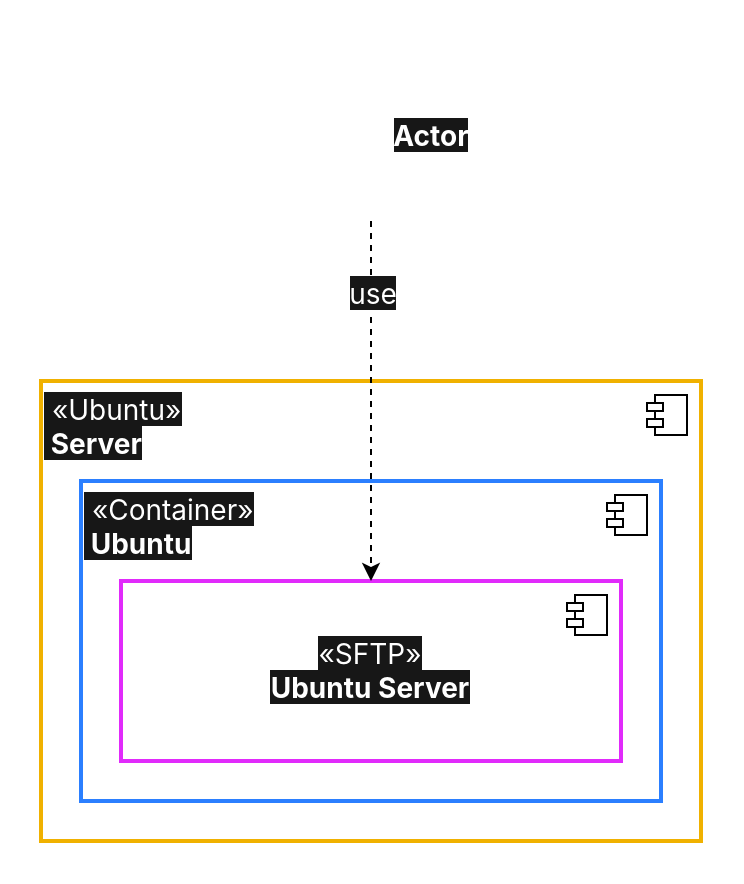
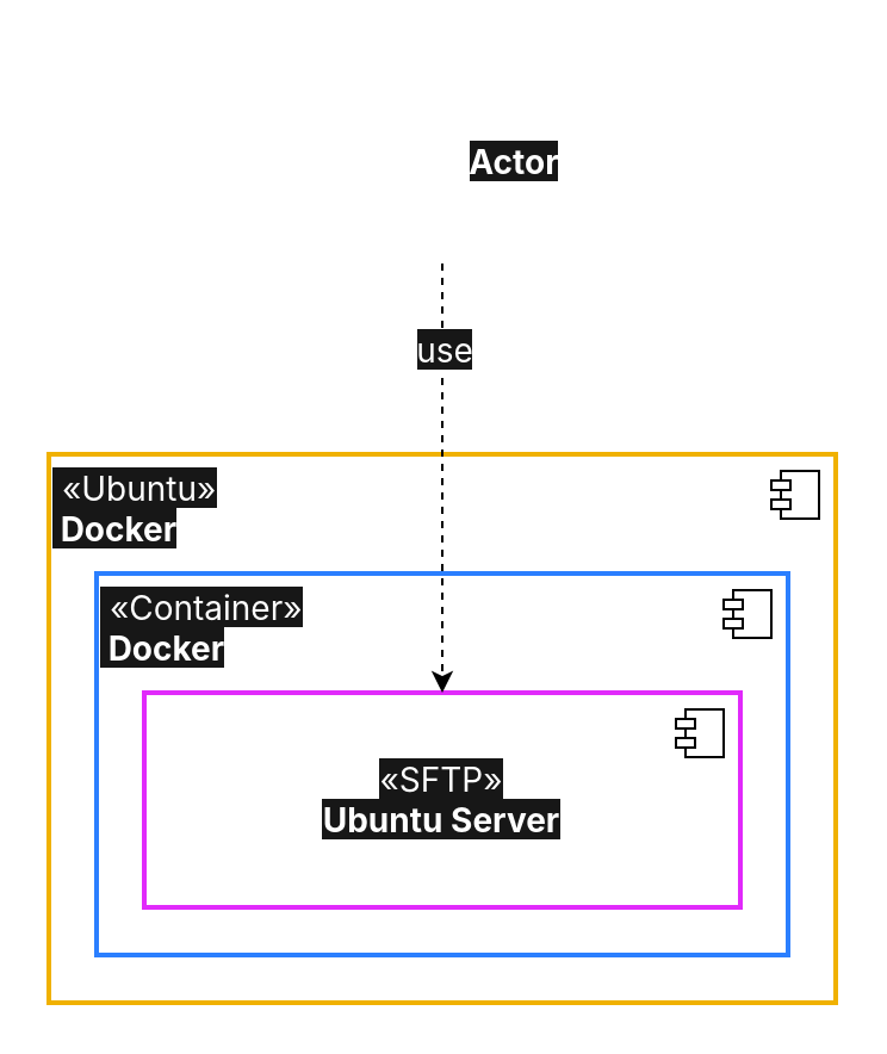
  <mxCell id="0" />
  <mxCell id="1" parent="0" />
- <mxCell id="2" value="&lt;span style=&quot;background-color: rgb(23, 23, 23);&quot;&gt;&amp;nbsp;«Ubuntu»&lt;br&gt;&lt;b style=&quot;&quot;&gt;&amp;nbsp;Server&lt;/b&gt;&lt;/span&gt;" style="html=1;dropTarget=0;whiteSpace=wrap;align=left;verticalAlign=top;fillColor=none;fontFamily=Inter;strokeColor=#F0B100;fontSize=14;strokeWidth=2;fontColor=#FFFFFF;" parent="1" vertex="1"><mxGeometry x="20" y="190" width="330" height="230" as="geometry" /></mxCell>
+ <mxCell id="2" value="&lt;span style=&quot;background-color: rgb(23, 23, 23);&quot;&gt;&amp;nbsp;«Ubuntu»&lt;br&gt;&lt;b style=&quot;&quot;&gt;&amp;nbsp;Docker&lt;/b&gt;&lt;/span&gt;" style="html=1;dropTarget=0;whiteSpace=wrap;align=left;verticalAlign=top;fillColor=none;fontFamily=Inter;strokeColor=#F0B100;fontSize=14;strokeWidth=2;fontColor=#FFFFFF;" parent="1" vertex="1"><mxGeometry x="20" y="190" width="330" height="230" as="geometry" /></mxCell>
  <mxCell id="3" value="" style="shape=module;jettyWidth=8;jettyHeight=4;fontFamily=Inter;fontSize=14;" parent="2" vertex="1"><mxGeometry x="1" width="20" height="20" relative="1" as="geometry"><mxPoint x="-27" y="7" as="offset" /></mxGeometry></mxCell>
- <mxCell id="4" value="&lt;font style=&quot;color: rgb(255, 255, 255); background-color: rgb(23, 23, 23);&quot;&gt;&amp;nbsp;«Container»&lt;br&gt;&lt;b style=&quot;&quot;&gt;&amp;nbsp;Ubuntu&lt;/b&gt;&lt;/font&gt;" style="html=1;dropTarget=0;whiteSpace=wrap;align=left;verticalAlign=top;fillColor=none;fontFamily=Inter;strokeColor=#2B7FFF;fontSize=14;strokeWidth=2;" parent="1" vertex="1"><mxGeometry x="40" y="240" width="290" height="160" as="geometry" /></mxCell>
+ <mxCell id="4" value="&lt;font style=&quot;color: rgb(255, 255, 255); background-color: rgb(23, 23, 23);&quot;&gt;&amp;nbsp;«Container»&lt;br&gt;&lt;b style=&quot;&quot;&gt;&amp;nbsp;Docker&lt;/b&gt;&lt;/font&gt;" style="html=1;dropTarget=0;whiteSpace=wrap;align=left;verticalAlign=top;fillColor=none;fontFamily=Inter;strokeColor=#2B7FFF;fontSize=14;strokeWidth=2;" parent="1" vertex="1"><mxGeometry x="40" y="240" width="290" height="160" as="geometry" /></mxCell>
  <mxCell id="5" value="" style="shape=module;jettyWidth=8;jettyHeight=4;fontFamily=Inter;fontSize=14;" parent="4" vertex="1"><mxGeometry x="1" width="20" height="20" relative="1" as="geometry"><mxPoint x="-27" y="7" as="offset" /></mxGeometry></mxCell>
  <mxCell id="6" value="&lt;font style=&quot;color: rgb(255, 255, 255); background-color: rgb(23, 23, 23);&quot;&gt;«SFTP»&lt;br&gt;&lt;b style=&quot;&quot;&gt;Ubuntu Server&lt;/b&gt;&lt;/font&gt;" style="html=1;dropTarget=0;whiteSpace=wrap;align=center;verticalAlign=middle;fillColor=none;fontFamily=Inter;strokeColor=#E12AFB;fontSize=14;strokeWidth=2;" parent="1" vertex="1"><mxGeometry x="60" y="290" width="250" height="90" as="geometry" /></mxCell>
  <mxCell id="7" value="" style="shape=module;jettyWidth=8;jettyHeight=4;fontFamily=Inter;fontSize=14;" parent="6" vertex="1"><mxGeometry x="1" width="20" height="20" relative="1" as="geometry"><mxPoint x="-27" y="7" as="offset" /></mxGeometry></mxCell>
  <mxCell id="8" style="edgeStyle=orthogonalEdgeStyle;rounded=0;orthogonalLoop=1;jettySize=auto;html=1;dashed=1;" parent="1" source="10" target="6" edge="1"><mxGeometry relative="1" as="geometry"><mxPoint x="185" y="170" as="sourcePoint" /><Array as="points"><mxPoint x="185" y="200" /><mxPoint x="185" y="200" /></Array></mxGeometry></mxCell>
  <mxCell id="9" value="&lt;span style=&quot;background-color: rgb(23, 23, 23);&quot;&gt;&lt;font style=&quot;color: rgb(255, 255, 255);&quot;&gt;use&lt;/font&gt;&lt;/span&gt;" style="edgeLabel;html=1;align=center;verticalAlign=middle;resizable=0;points=[];fontFamily=Inter;fontSize=14;" parent="8" vertex="1" connectable="0"><mxGeometry x="-0.365" y="-1" relative="1" as="geometry"><mxPoint x="1" y="-21" as="offset" /></mxGeometry></mxCell>
  <mxCell id="10" value="" style="shape=umlActor;verticalLabelPosition=bottom;verticalAlign=top;html=1;strokeWidth=2;strokeColor=#FFFFFF;" parent="1" vertex="1"><mxGeometry x="160" y="20" width="50" height="90" as="geometry" /></mxCell>
  <mxCell id="11" value="&lt;font face=&quot;Inter&quot; style=&quot;color: rgb(255, 255, 255); background-color: rgb(23, 23, 23); font-size: 14px;&quot;&gt;Actor&lt;/font&gt;" style="text;align=center;fontStyle=1;verticalAlign=middle;spacingLeft=3;spacingRight=3;strokeColor=none;rotatable=0;points=[[0,0.5],[1,0.5]];portConstraint=eastwest;html=1;" parent="1" vertex="1"><mxGeometry x="175" y="55" width="80" height="26" as="geometry" /></mxCell>
